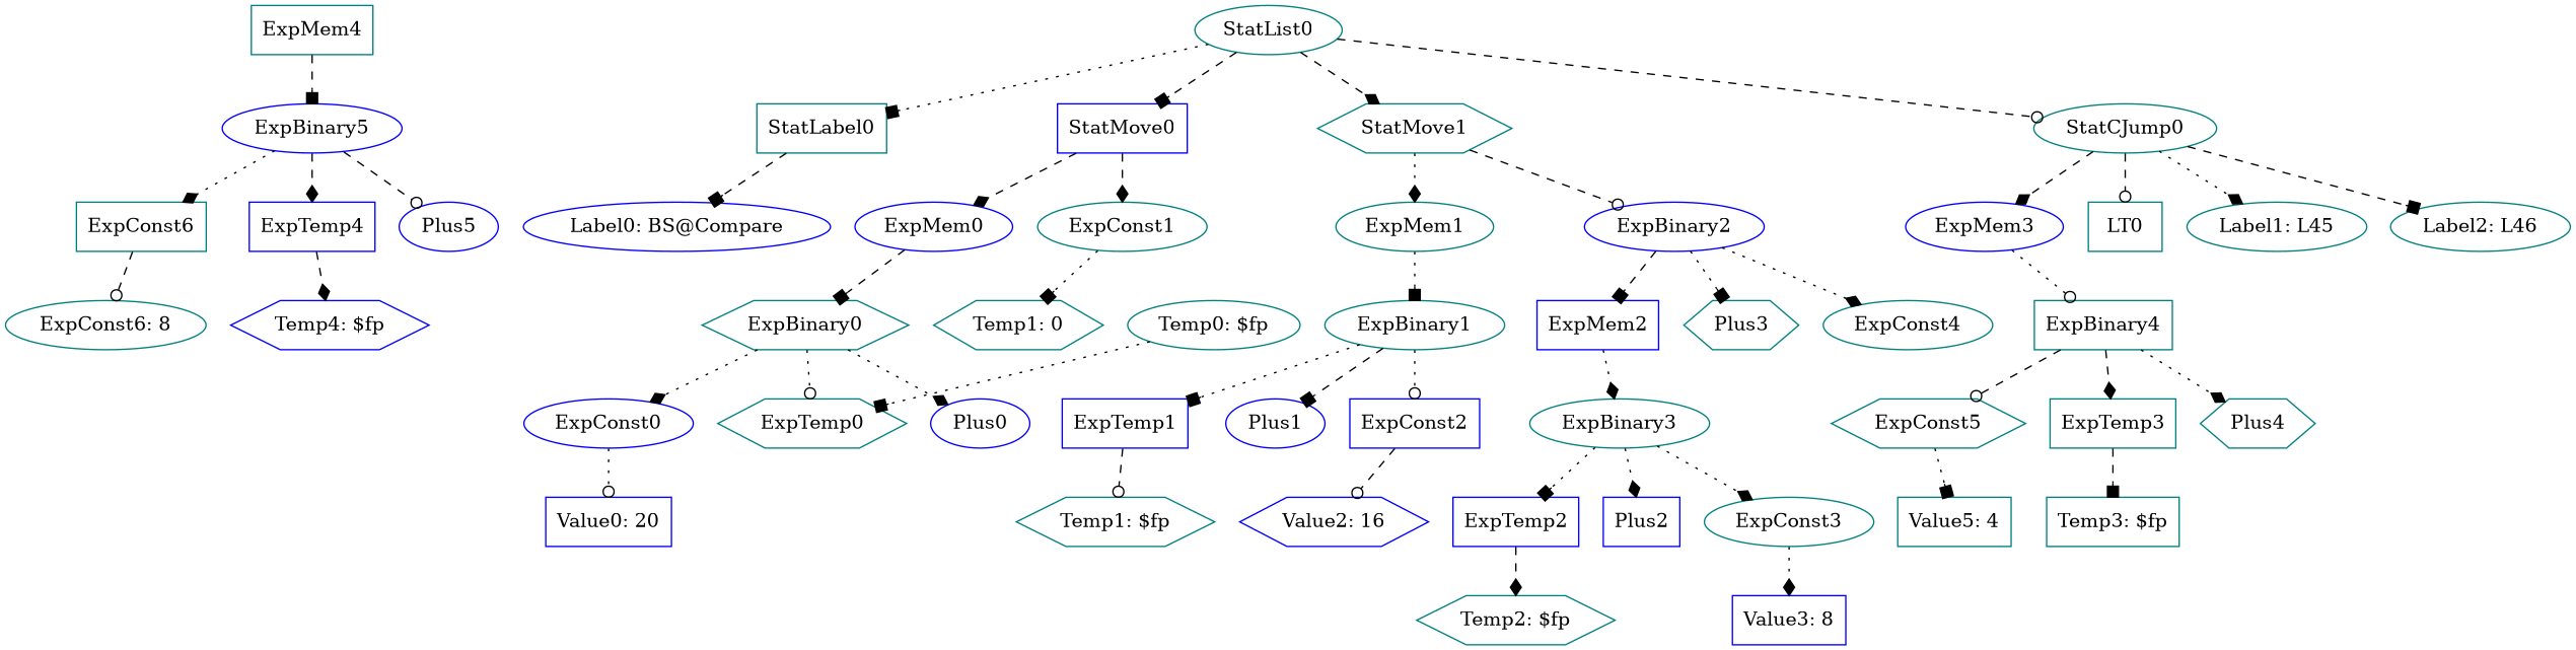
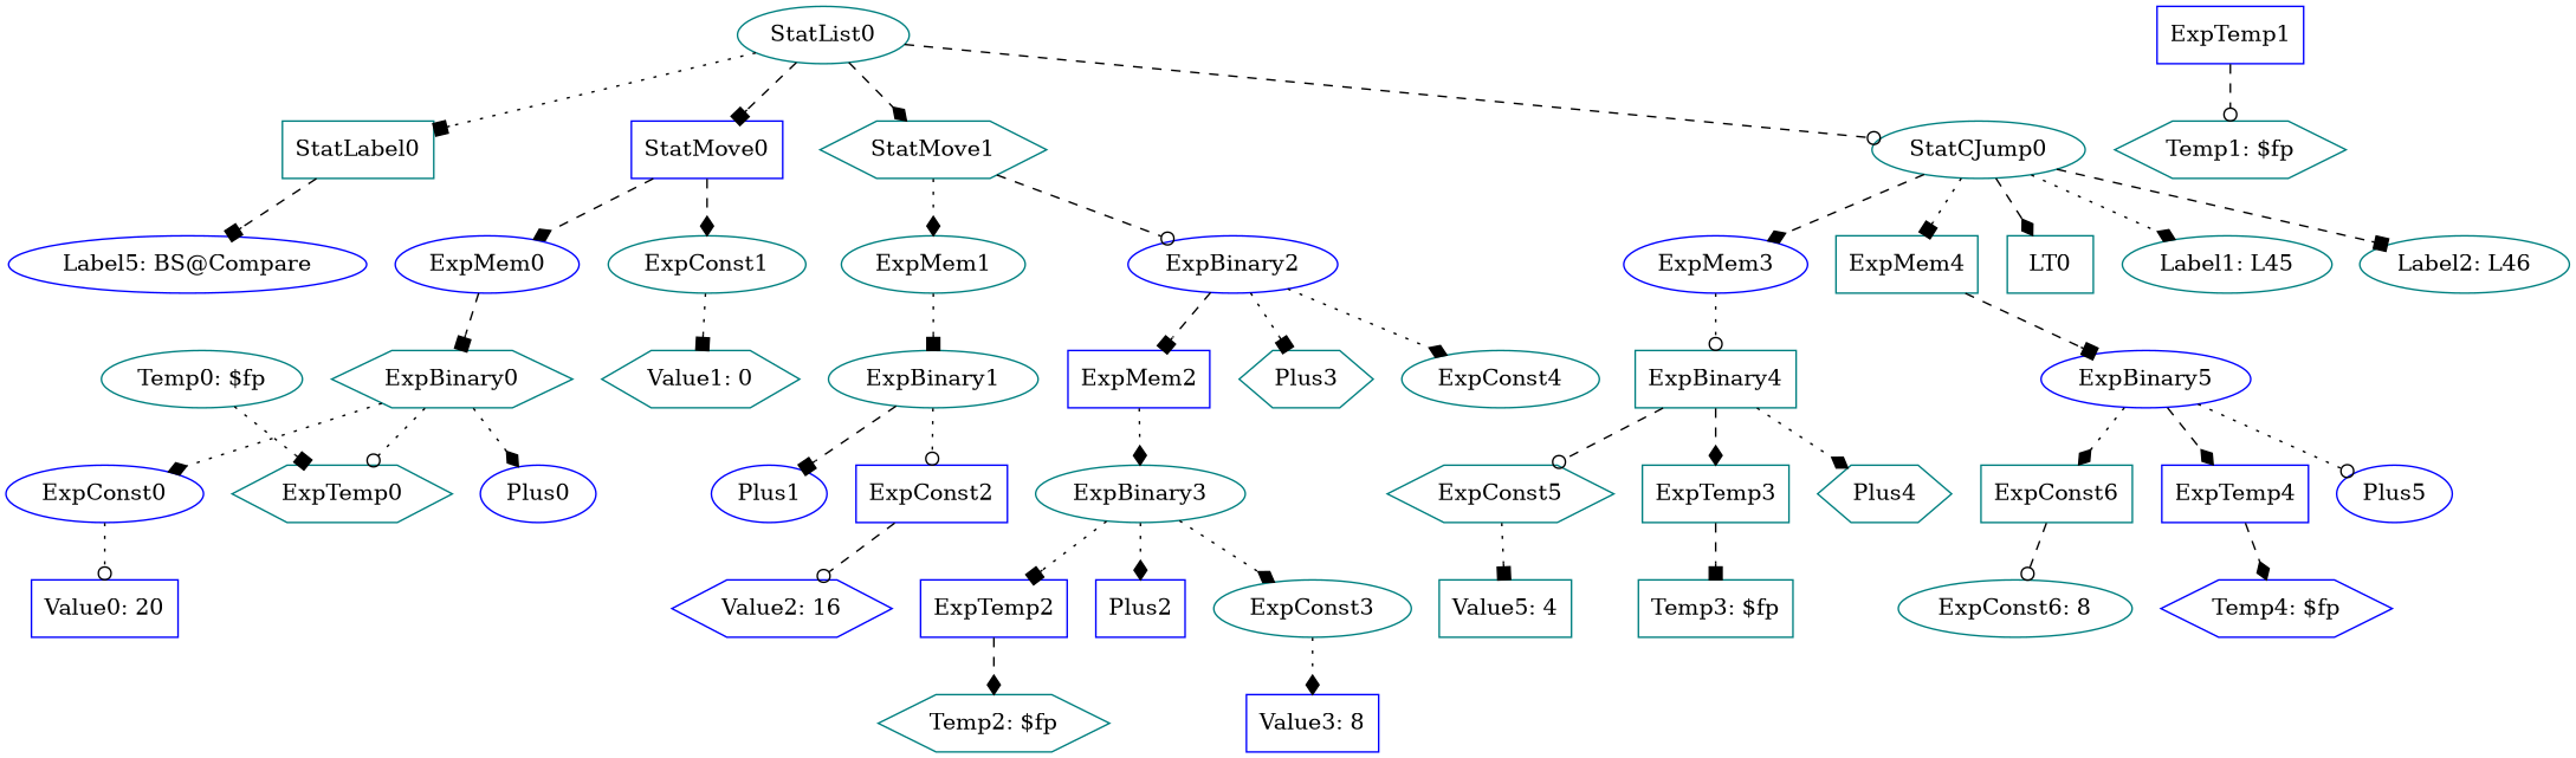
  digraph {
    ordering=out
    node [color=teal shape=ellipse]
    edge [arrowhead=diamond style=dashed]
    ExpConst6 [shape=box]
    n2 [label="ExpConst6: 8"]
    ExpBinary5 [color=blue]
    ExpTemp4 [color=blue shape=box]
    Plus5 [color=blue]
    "Temp4: $fp" [color=blue shape=hexagon]
    ExpMem3 [color=blue]
    ExpBinary4 [shape=box]
    ExpConst5 [shape=hexagon]
    ExpTemp3 [shape=box]
    Plus4 [shape=hexagon]
    "Value5: 4" [shape=box]
    "Temp3: $fp" [shape=box]
    ExpTemp1 [color=blue shape=box]
    "Temp1: $fp" [shape=hexagon]
    ExpBinary1
    Plus1 [color=blue]
    ExpConst2 [color=blue shape=box]
    "Value2: 16" [color=blue shape=hexagon]
    ExpMem0 [color=blue]
    ExpBinary0 [shape=hexagon]
    ExpConst0 [color=blue]
    ExpTemp0 [shape=hexagon]
    Plus0 [color=blue]
    "Value0: 20" [color=blue shape=box]
-   "Value1: 0" [shape=hexagon label="Temp1: 0"]
+   "Value1: 0" [shape=hexagon]
    ExpConst1
    ExpMem1
    StatLabel0 [shape=box]
-   "Label0: BS@Compare" [color=blue]
+   "Label0: BS@Compare" [color=blue label="Label5: BS@Compare"]
    StatList0
    StatMove0 [color=blue shape=box]
    StatMove1 [shape=hexagon]
    StatCJump0
    ExpBinary2 [color=blue]
    ExpMem4 [shape=box]
    LT0 [shape=box]
    "Label1: L45"
    "Label2: L46"
    ExpMem2 [color=blue shape=box]
    Plus3 [shape=hexagon]
    ExpConst4
    "Temp0: $fp"
    ExpTemp2 [color=blue shape=box]
    ExpBinary3
    Plus2 [color=blue shape=box]
    ExpConst3
    "Temp2: $fp" [shape=hexagon]
    "Value3: 8" [color=blue shape=box]
    ExpConst6 -> n2 [arrowhead=odot]
    ExpBinary5 -> ExpConst6 [style=dotted]
    ExpBinary5 -> ExpTemp4
-   ExpBinary5 -> Plus5 [arrowhead=odot]
+   ExpBinary5 -> Plus5 [arrowhead=odot style=dotted]
    ExpTemp4 -> "Temp4: $fp"
    ExpMem3 -> ExpBinary4 [arrowhead=odot style=dotted]
    ExpBinary4 -> ExpConst5 [arrowhead=odot]
    ExpBinary4 -> ExpTemp3
    ExpBinary4 -> Plus4 [style=dotted]
    ExpConst5 -> "Value5: 4" [arrowhead=box style=dotted]
    ExpTemp3 -> "Temp3: $fp" [arrowhead=box]
    ExpTemp1 -> "Temp1: $fp" [arrowhead=odot]
-   ExpBinary1 -> ExpTemp1 [arrowhead=box style=dotted]
    ExpBinary1 -> Plus1 [arrowhead=box]
    ExpBinary1 -> ExpConst2 [arrowhead=odot style=dotted]
    ExpConst2 -> "Value2: 16" [arrowhead=odot]
    ExpMem0 -> ExpBinary0 [arrowhead=box]
    ExpBinary0 -> ExpConst0 [style=dotted]
    ExpBinary0 -> ExpTemp0 [arrowhead=odot style=dotted]
    ExpBinary0 -> Plus0 [style=dotted]
    ExpConst0 -> "Value0: 20" [arrowhead=odot style=dotted]
    ExpConst1 -> "Value1: 0" [arrowhead=box style=dotted]
    ExpMem1 -> ExpBinary1 [arrowhead=box style=dotted]
    StatLabel0 -> "Label0: BS@Compare" [arrowhead=box]
    StatList0 -> StatLabel0 [arrowhead=box style=dotted]
    StatList0 -> StatMove0 [arrowhead=box]
    StatList0 -> StatMove1
    StatList0 -> StatCJump0 [arrowhead=odot]
    StatMove0 -> ExpMem0
    StatMove0 -> ExpConst1
    StatMove1 -> ExpMem1 [style=dotted]
    StatMove1 -> ExpBinary2 [arrowhead=odot]
    StatCJump0 -> ExpMem3
-   StatCJump0 -> LT0 [arrowhead=odot]
+   StatCJump0 -> ExpMem4 [arrowhead=box style=dotted]
+   StatCJump0 -> LT0
    StatCJump0 -> "Label1: L45" [style=dotted]
    StatCJump0 -> "Label2: L46" [arrowhead=box]
    ExpBinary2 -> ExpMem2 [arrowhead=box]
    ExpBinary2 -> Plus3 [arrowhead=box style=dotted]
    ExpBinary2 -> ExpConst4 [style=dotted]
    ExpMem4 -> ExpBinary5 [arrowhead=box]
    ExpMem2 -> ExpBinary3 [style=dotted]
    "Temp0: $fp" -> ExpTemp0 [arrowhead=box style=dotted]
    ExpTemp2 -> "Temp2: $fp"
    ExpBinary3 -> ExpTemp2 [arrowhead=box style=dotted]
    ExpBinary3 -> Plus2 [style=dotted]
    ExpBinary3 -> ExpConst3 [style=dotted]
    ExpConst3 -> "Value3: 8" [style=dotted]
  }
